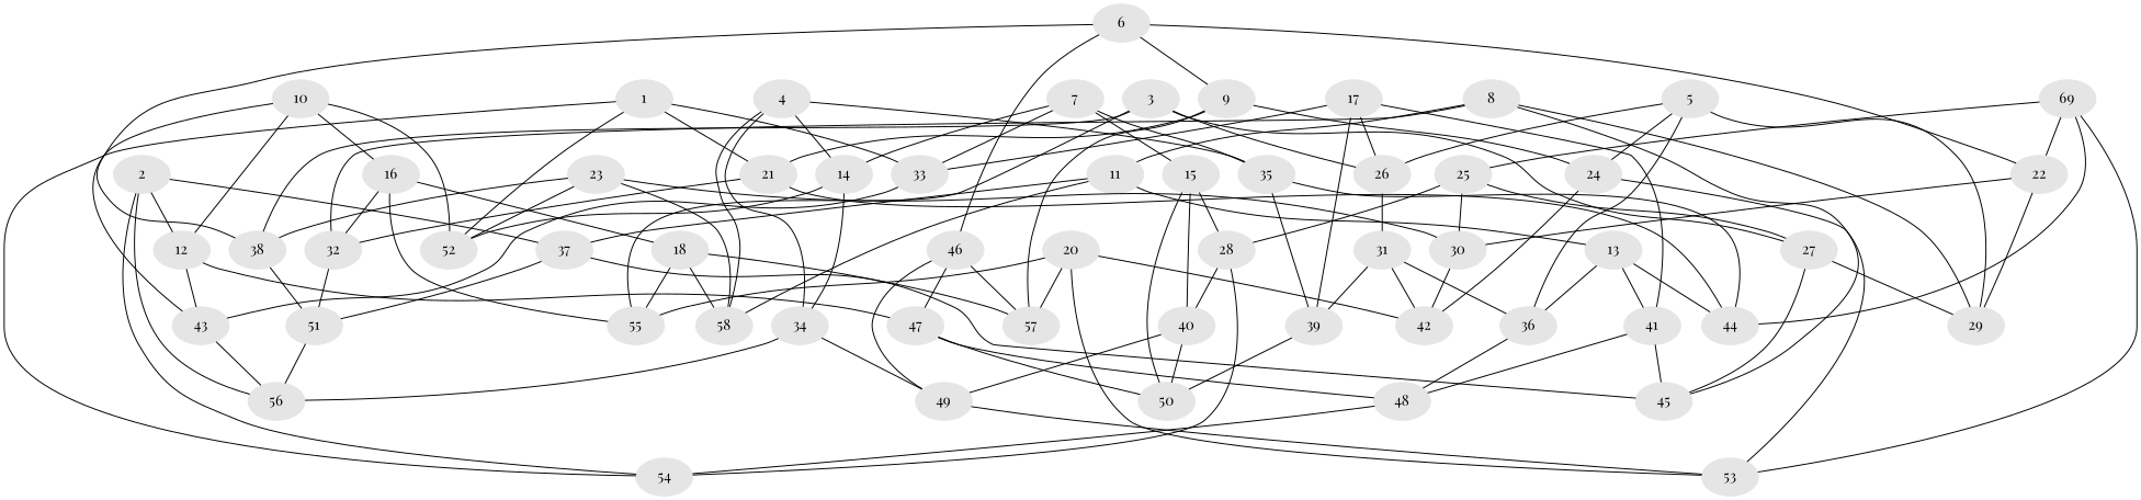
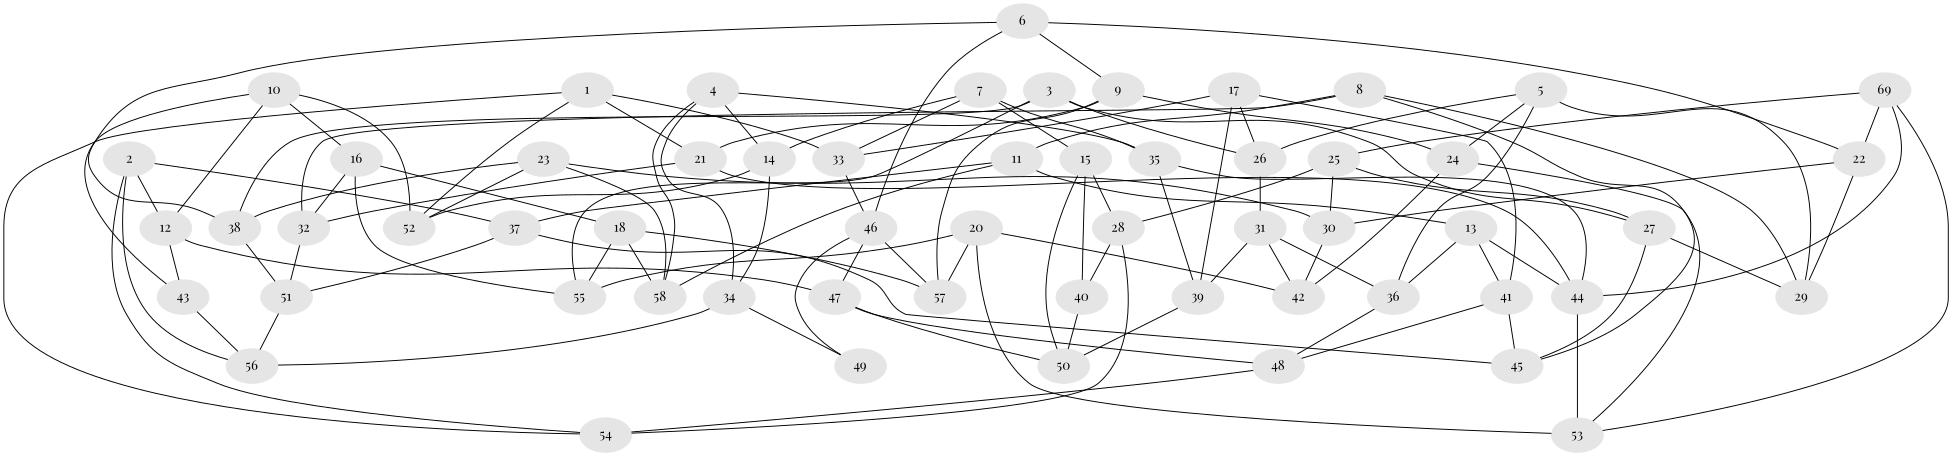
  graph {
    fontname="Playfair Display"
    node [color=gray90 fontname="Playfair Display" style=filled]
    edge [fontname="Playfair Display"]
    1
    21
    33
    52
    54
    32
    44
    43
    2
    12
    37
    56
    47
    45
    51
    3
    26
    27
    38
    55
    31
    29
    4
    14
    34
    35
    58
    49
    39
    5
    24
    36
    53
    42
    48
    6
    9
    22
    46
    57
    30
    7
    15
    28
    40
    50
    8
    11
    13
    10
    16
    18
    41
    17
    n55 [label=69]
    25
    20
    23
    1 -- 21
    1 -- 33
    1 -- 52
    1 -- 54
    21 -- 32
    21 -- 44
-   33 -- 43
+   33 -- 46
    32 -- 51
    43 -- 56
    2 -- 54
    2 -- 12
    2 -- 37
    2 -- 56
    12 -- 43
    12 -- 47
    37 -- 45
    37 -- 51
    47 -- 48
    47 -- 50
    51 -- 56
    3 -- 26
    3 -- 27
    3 -- 38
    3 -- 55
    26 -- 31
    27 -- 45
    27 -- 29
    38 -- 51
    31 -- 39
    31 -- 36
    31 -- 42
    4 -- 14
    4 -- 34
    4 -- 35
    4 -- 58
    14 -- 52
    14 -- 34
    34 -- 56
    34 -- 49
    35 -- 44
    35 -- 39
-   49 -- 53
+   44 -- 53
    39 -- 50
    5 -- 26
    5 -- 29
    5 -- 24
    5 -- 36
    24 -- 53
    24 -- 42
    36 -- 48
    48 -- 54
    6 -- 38
    6 -- 9
    6 -- 22
    6 -- 46
    9 -- 21
    9 -- 24
    9 -- 57
    22 -- 29
    22 -- 30
    46 -- 47
    46 -- 49
    46 -- 57
    30 -- 42
    7 -- 33
    7 -- 14
    7 -- 35
    7 -- 15
    15 -- 28
    15 -- 40
    15 -- 50
    28 -- 54
    28 -- 40
-   40 -- 49
    40 -- 50
    8 -- 32
    8 -- 45
    8 -- 29
    8 -- 11
    11 -- 37
    11 -- 58
    11 -- 13
    13 -- 44
    13 -- 36
    13 -- 41
    10 -- 52
    10 -- 43
    10 -- 12
    10 -- 16
    16 -- 32
    16 -- 55
    16 -- 18
    18 -- 55
    18 -- 58
    18 -- 57
    41 -- 45
    41 -- 48
    17 -- 33
    17 -- 26
    17 -- 39
    17 -- 41
    n55 -- 44
    n55 -- 53
    n55 -- 22
    n55 -- 25
    25 -- 27
    25 -- 30
    25 -- 28
    20 -- 55
    20 -- 53
    20 -- 42
    20 -- 57
    23 -- 52
    23 -- 38
    23 -- 58
    23 -- 30
  }
